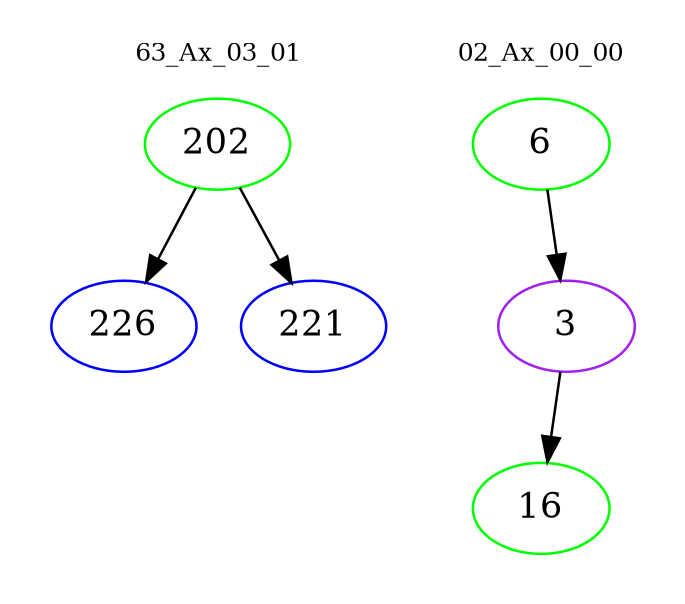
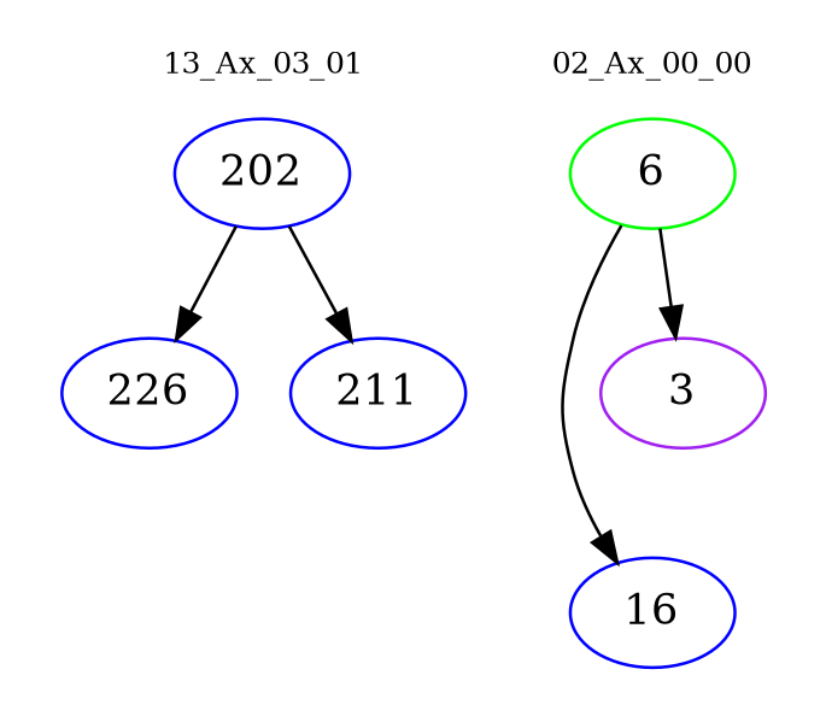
  digraph {
    node [color=blue]
    edge [color=black]
-   n1 [color=green label=202]
+   n1 [label=202]
    n2 [label=226]
-   n3 [label=221]
+   n3 [label=211]
    n4 [color=green label=6]
-   n5 [color=green label=16]
+   n5 [label=16]
    n6 [color=purple label=3]
    subgraph cluster_1 {
      color=white
      fontsize=10
-     label="63_Ax_03_01"
+     label="13_Ax_03_01"
      n1
      n2
      n3
    }
    subgraph cluster_2 {
      color=white
      fontsize=10
      label="02_Ax_00_00"
      n4
      n5
      n6
    }
    n1 -> n2
    n1 -> n3
-   n6 -> n5
+   n4 -> n5
    n4 -> n6
  }
